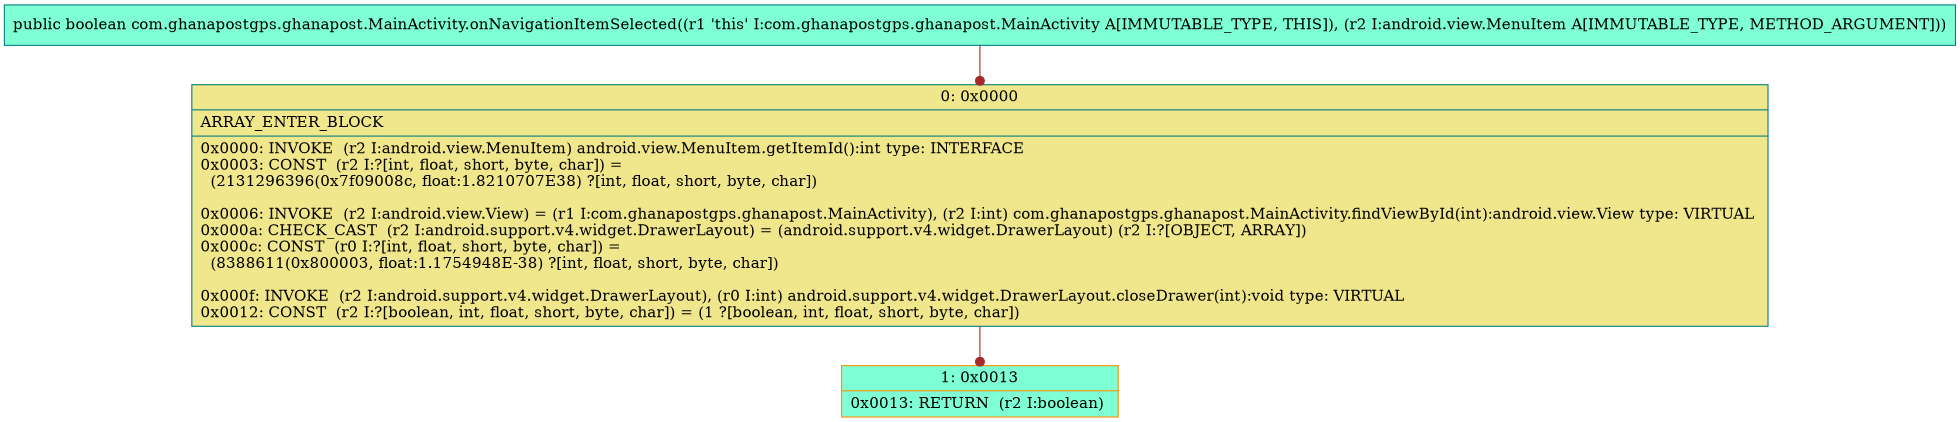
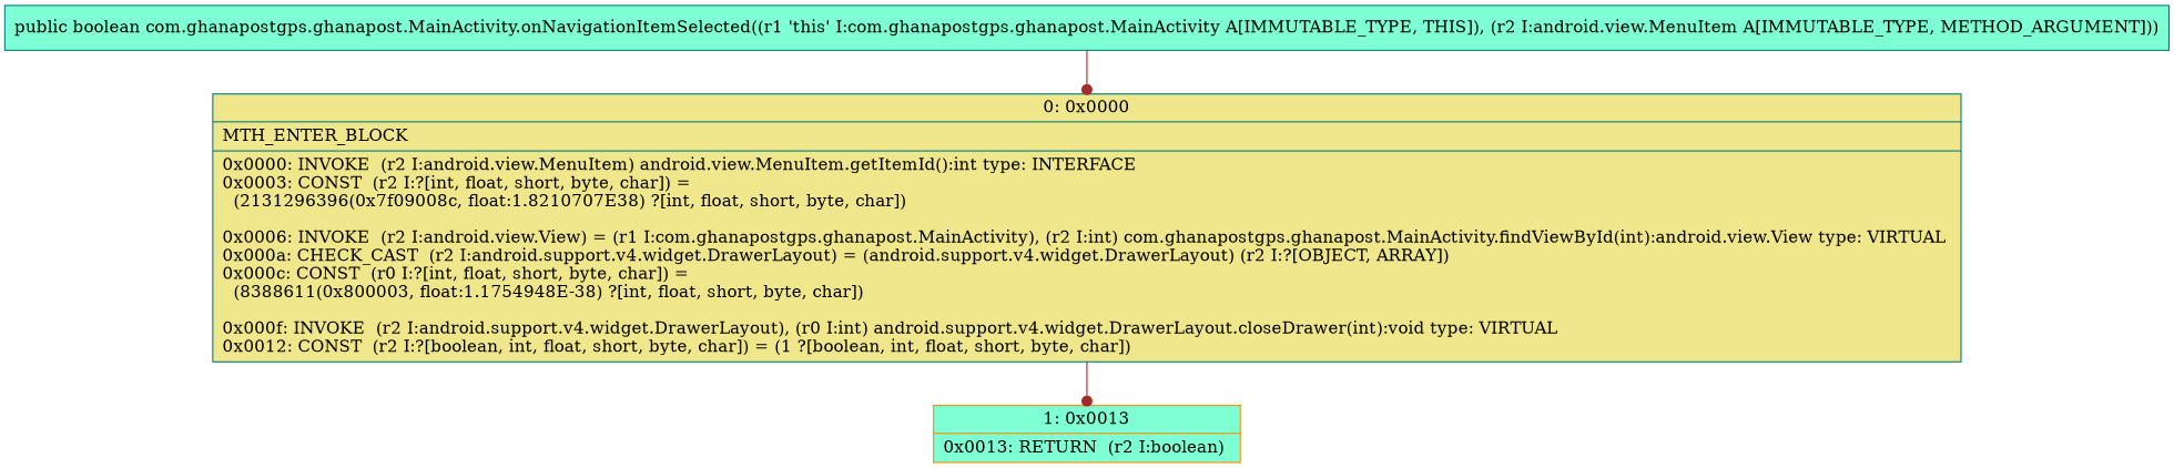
  digraph {
    node [shape=record style=filled fillcolor=aquamarine color=teal]
    edge [color=brown arrowhead=dot]
-   n1 [label="{0\:\ 0x0000|ARRAY_ENTER_BLOCK\l|0x0000: INVOKE  (r2 I:android.view.MenuItem) android.view.MenuItem.getItemId():int type: INTERFACE \l0x0003: CONST  (r2 I:?[int, float, short, byte, char]) = \l  (2131296396(0x7f09008c, float:1.8210707E38) ?[int, float, short, byte, char])\l \l0x0006: INVOKE  (r2 I:android.view.View) = (r1 I:com.ghanapostgps.ghanapost.MainActivity), (r2 I:int) com.ghanapostgps.ghanapost.MainActivity.findViewById(int):android.view.View type: VIRTUAL \l0x000a: CHECK_CAST  (r2 I:android.support.v4.widget.DrawerLayout) = (android.support.v4.widget.DrawerLayout) (r2 I:?[OBJECT, ARRAY]) \l0x000c: CONST  (r0 I:?[int, float, short, byte, char]) = \l  (8388611(0x800003, float:1.1754948E\-38) ?[int, float, short, byte, char])\l \l0x000f: INVOKE  (r2 I:android.support.v4.widget.DrawerLayout), (r0 I:int) android.support.v4.widget.DrawerLayout.closeDrawer(int):void type: VIRTUAL \l0x0012: CONST  (r2 I:?[boolean, int, float, short, byte, char]) = (1 ?[boolean, int, float, short, byte, char]) \l}" fillcolor=khaki]
+   n1 [label="{0\:\ 0x0000|MTH_ENTER_BLOCK\l|0x0000: INVOKE  (r2 I:android.view.MenuItem) android.view.MenuItem.getItemId():int type: INTERFACE \l0x0003: CONST  (r2 I:?[int, float, short, byte, char]) = \l  (2131296396(0x7f09008c, float:1.8210707E38) ?[int, float, short, byte, char])\l \l0x0006: INVOKE  (r2 I:android.view.View) = (r1 I:com.ghanapostgps.ghanapost.MainActivity), (r2 I:int) com.ghanapostgps.ghanapost.MainActivity.findViewById(int):android.view.View type: VIRTUAL \l0x000a: CHECK_CAST  (r2 I:android.support.v4.widget.DrawerLayout) = (android.support.v4.widget.DrawerLayout) (r2 I:?[OBJECT, ARRAY]) \l0x000c: CONST  (r0 I:?[int, float, short, byte, char]) = \l  (8388611(0x800003, float:1.1754948E\-38) ?[int, float, short, byte, char])\l \l0x000f: INVOKE  (r2 I:android.support.v4.widget.DrawerLayout), (r0 I:int) android.support.v4.widget.DrawerLayout.closeDrawer(int):void type: VIRTUAL \l0x0012: CONST  (r2 I:?[boolean, int, float, short, byte, char]) = (1 ?[boolean, int, float, short, byte, char]) \l}" fillcolor=khaki]
    n2 [label="{1\:\ 0x0013|0x0013: RETURN  (r2 I:boolean) \l}" color=darkorange]
    n3 [label="{public boolean com.ghanapostgps.ghanapost.MainActivity.onNavigationItemSelected((r1 'this' I:com.ghanapostgps.ghanapost.MainActivity A[IMMUTABLE_TYPE, THIS]), (r2 I:android.view.MenuItem A[IMMUTABLE_TYPE, METHOD_ARGUMENT])) }"]
    n1 -> n2
    n3 -> n1
  }
